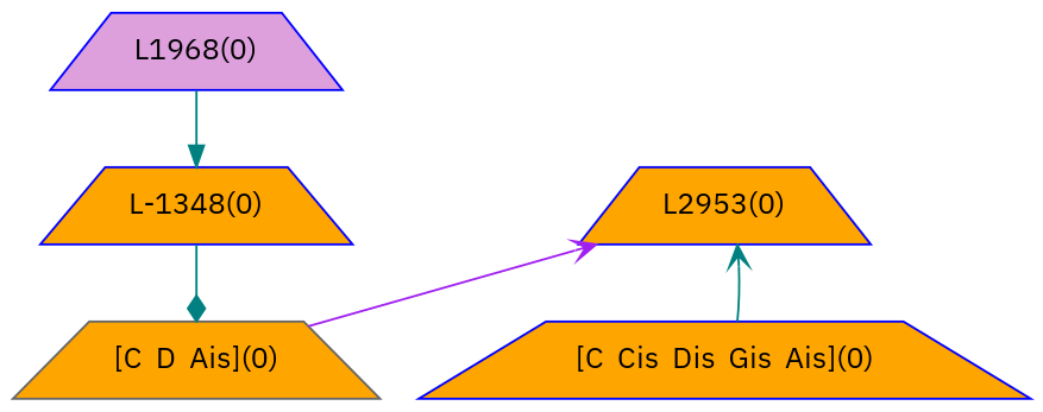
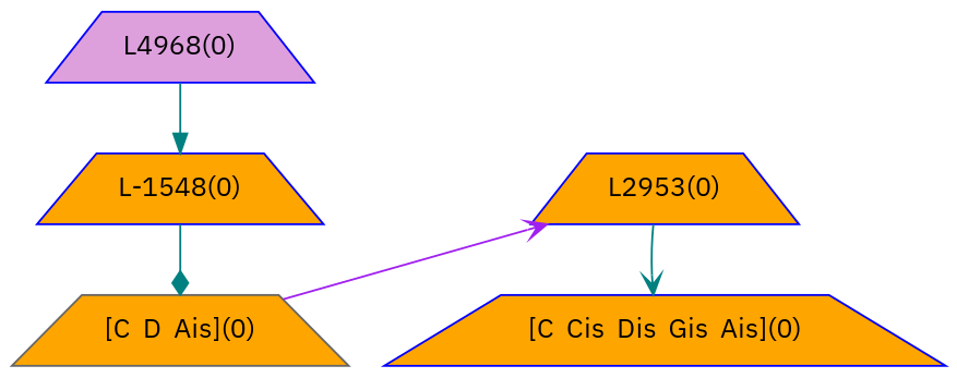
  digraph {
    fontname="IBM Plex Sans"
    node [color=blue fillcolor=orange fontname="IBM Plex Sans" shape=trapezium style=filled]
    edge [arrowhead=vee color=teal fontname="IBM Plex Sans"]
-   "L4968(0)" [fillcolor=plum label="L1968(0)"]
-   "L-1548(0)" [label="L-1348(0)"]
+   "L4968(0)" [fillcolor=plum]
+   "L-1548(0)"
    "L2953(0)"
    "[C  D  Ais](0)" [color=gray40]
    "[C  Cis  Dis  Gis  Ais](0)"
    subgraph sub_1 {
      rank=min
      "L4968(0)"
    }
    subgraph sub_2 {
      rank=same
      "L-1548(0)"
      "L2953(0)"
    }
    subgraph sub_3 {
      rank=max
      "[C  D  Ais](0)"
      "[C  Cis  Dis  Gis  Ais](0)"
    }
    "L4968(0)" -> "L-1548(0)" [arrowhead=normal]
    "L-1548(0)" -> "[C  D  Ais](0)" [arrowhead=diamond]
-   "[C  Cis  Dis  Gis  Ais](0)" -> "L2953(0)"
+   "L2953(0)" -> "[C  Cis  Dis  Gis  Ais](0)"
    "[C  D  Ais](0)" -> "L2953(0)" [color=purple]
  }
